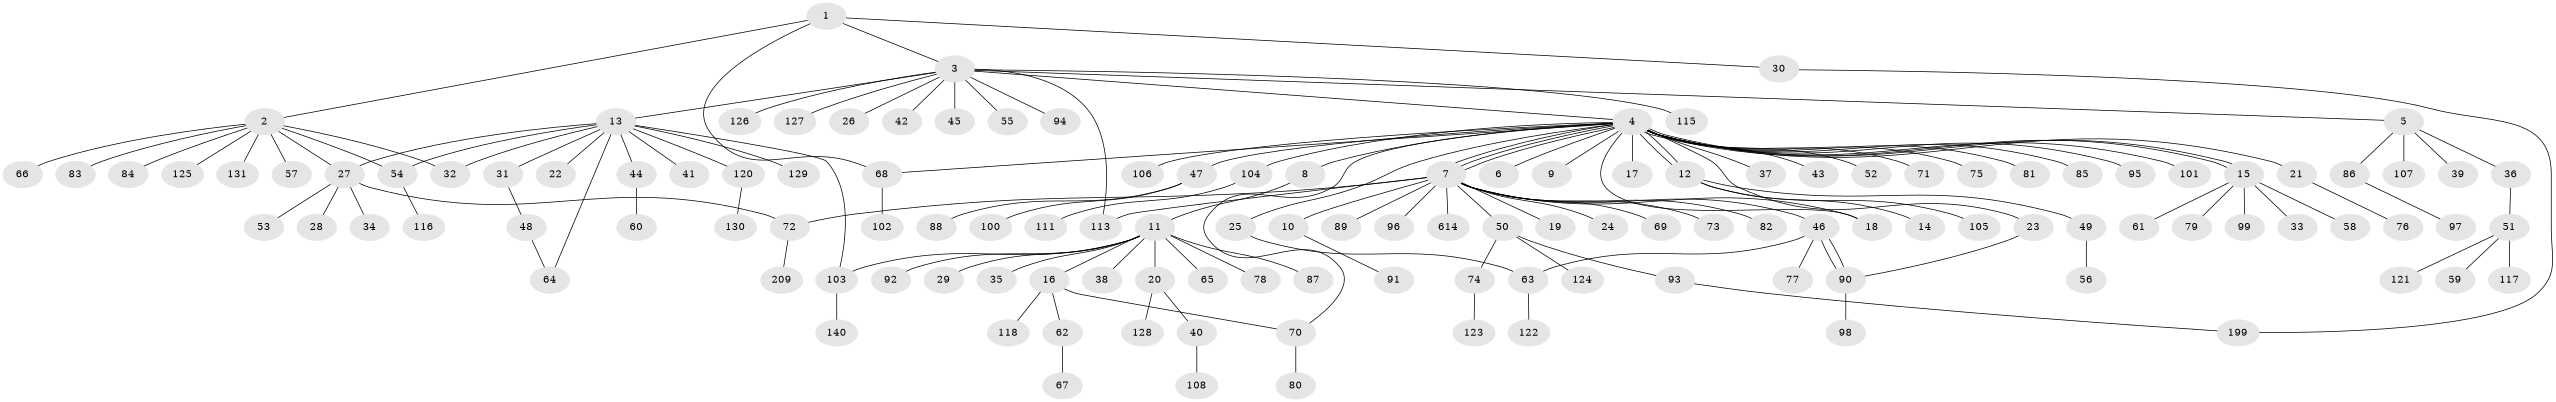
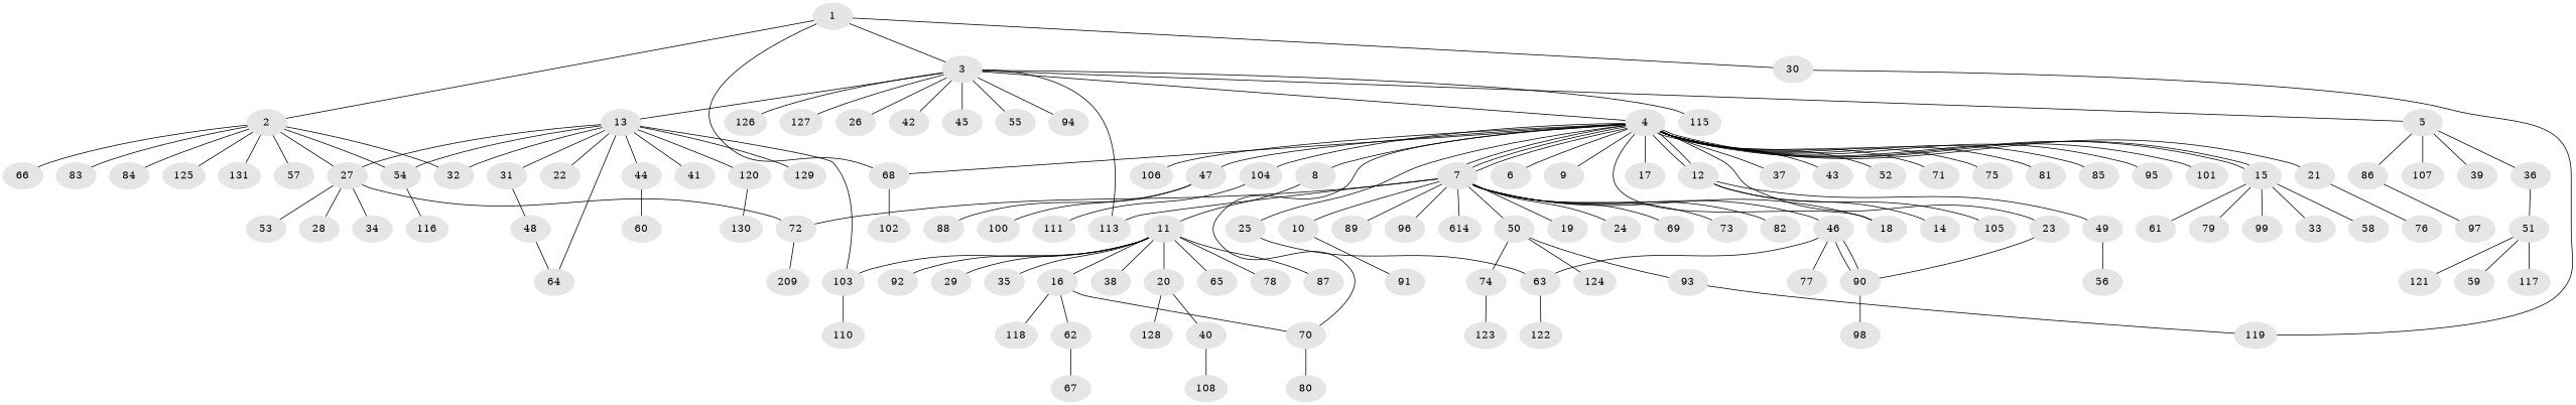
  graph {
    node [color=gray90 style=filled]
    1
    2
    3
    30
    68
    27
    32
    54
    57
    66
    83
    84
    125
    131
    4
    5
    13
    26
    42
    45
    55
    94
    113
    115
    126
    127
-   119 [label=199]
+   119
    102
    72
    28
    34
    53
    116
    6
    7
    8
    9
    12
    15
    17
    18
    21
    23
    25
    37
    43
    47
    52
    70
    71
    75
    81
    85
    95
    101
    104
    106
    36
    39
    86
    107
    103
    22
    31
    41
    44
    64
    120
    129
    10
    19
    24
    46
    50
    69
    73
    82
    89
    96
    n80 [label=614]
    11
    14
    49
    105
    33
    58
    61
    79
    99
    76
    90
    63
    88
    100
    80
    111
    51
    97
    91
    77
    74
    93
    124
    n104 [label=209]
    16
    20
    29
    35
    38
    65
    78
    87
    92
    62
    118
    40
    128
-   110 [label=140]
+   110
    56
    48
    60
    130
    67
    108
    98
    122
    59
    117
    121
    123
    1 -- 2
    1 -- 3
    1 -- 30
    1 -- 68
    2 -- 27
    2 -- 32
    2 -- 54
    2 -- 57
    2 -- 66
    2 -- 83
    2 -- 84
    2 -- 125
    2 -- 131
    3 -- 4
    3 -- 5
    3 -- 13
    3 -- 26
    3 -- 42
    3 -- 45
    3 -- 55
    3 -- 94
    3 -- 113
    3 -- 115
    3 -- 126
    3 -- 127
    30 -- 119
    68 -- 102
    27 -- 72
    27 -- 28
    27 -- 34
    27 -- 53
    54 -- 116
    4 -- 68
    4 -- 6
    4 -- 7
    4 -- 7
    4 -- 7
    4 -- 8
    4 -- 9
    4 -- 12
    4 -- 12
    4 -- 15
    4 -- 15
    4 -- 17
    4 -- 18
    4 -- 21
    4 -- 23
    4 -- 25
    4 -- 37
    4 -- 43
    4 -- 47
    4 -- 52
    4 -- 70
    4 -- 71
    4 -- 75
    4 -- 81
    4 -- 85
    4 -- 95
    4 -- 101
    4 -- 104
    4 -- 106
    5 -- 36
    5 -- 39
    5 -- 86
    5 -- 107
    13 -- 27
    13 -- 32
    13 -- 54
    13 -- 103
    13 -- 22
    13 -- 31
    13 -- 41
    13 -- 44
    13 -- 64
    13 -- 120
    13 -- 129
    72 -- n104
    7 -- 113
    7 -- 72
    7 -- 18
    7 -- 10
    7 -- 19
    7 -- 24
    7 -- 46
    7 -- 50
    7 -- 69
    7 -- 73
    7 -- 82
    7 -- 89
    7 -- 96
    7 -- n80
    8 -- 11
    12 -- 14
    12 -- 49
    12 -- 105
    15 -- 33
    15 -- 58
    15 -- 61
    15 -- 79
    15 -- 99
    21 -- 76
    23 -- 90
    25 -- 63
    47 -- 88
    47 -- 100
    70 -- 80
    104 -- 111
    36 -- 51
    86 -- 97
    103 -- 110
    31 -- 48
    44 -- 60
    120 -- 130
    10 -- 91
    46 -- 90
    46 -- 90
    46 -- 63
    46 -- 77
    50 -- 74
    50 -- 93
    50 -- 124
    11 -- 103
    11 -- 16
    11 -- 20
    11 -- 29
    11 -- 35
    11 -- 38
    11 -- 65
    11 -- 78
    11 -- 87
    11 -- 92
    49 -- 56
    90 -- 98
    63 -- 122
    51 -- 59
    51 -- 117
    51 -- 121
    74 -- 123
    93 -- 119
    16 -- 70
    16 -- 62
    16 -- 118
    20 -- 40
    20 -- 128
    62 -- 67
    40 -- 108
    48 -- 64
  }
